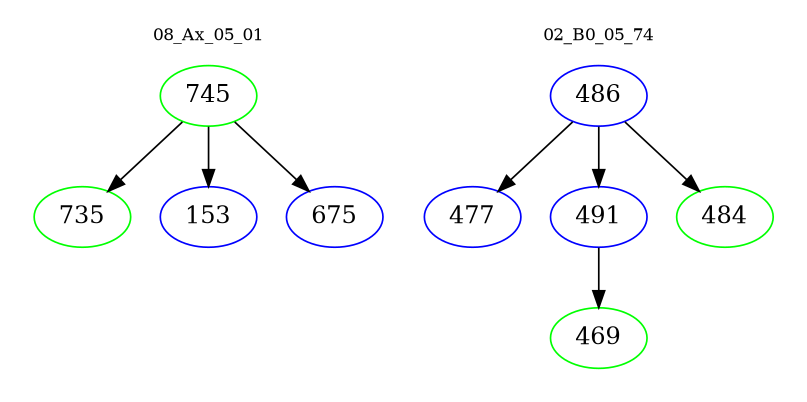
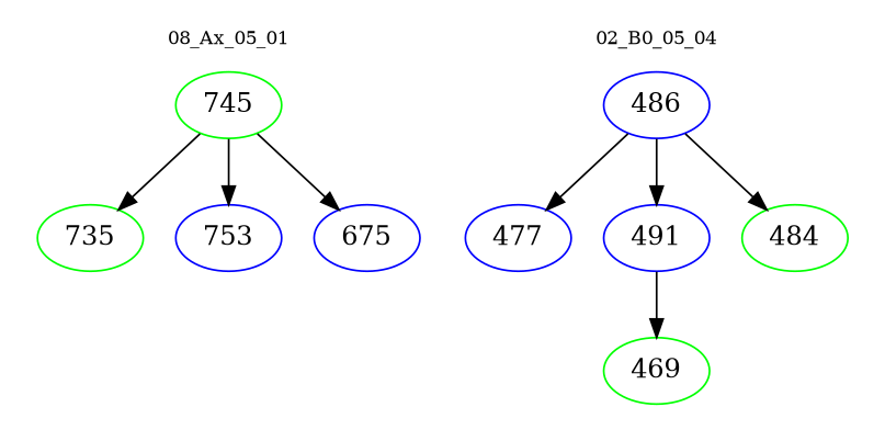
  digraph {
    node [color=blue]
    edge [color=black]
    n1 [color=green label=745]
    n2 [color=green label=735]
-   n3 [label=153]
+   n3 [label=753]
    n4 [label=675]
    n5 [label=486]
    n6 [label=477]
    n7 [label=491]
    n8 [color=green label=484]
    n9 [color=green label=469]
    subgraph cluster_1 {
      color=white
      fontsize=10
      label="08_Ax_05_01"
      n1
      n2
      n3
      n4
    }
    subgraph cluster_2 {
      color=white
      fontsize=10
-     label="02_B0_05_74"
+     label="02_B0_05_04"
      n5
      n6
      n7
      n8
      n9
    }
    n1 -> n2
    n1 -> n3
    n1 -> n4
    n5 -> n6
    n5 -> n7
    n5 -> n8
    n7 -> n9
  }
